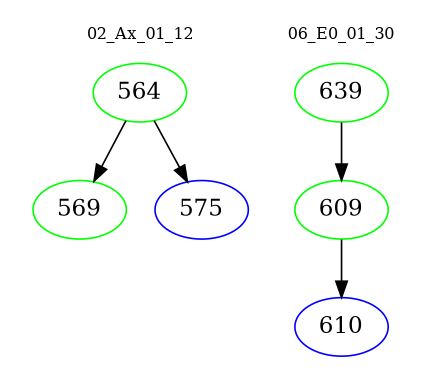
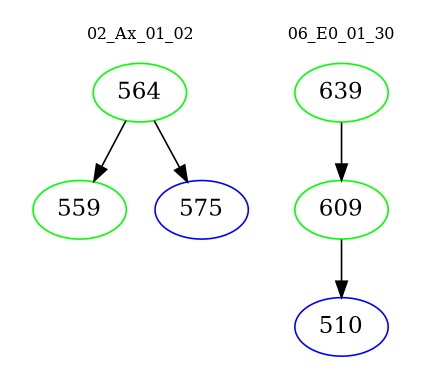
  digraph {
    node [color=green]
    edge [color=black]
    n1 [label=564]
-   n2 [label=569]
+   n2 [label=559]
    n3 [color=blue label=575]
    n4 [label=609]
-   n5 [color=blue label=610]
+   n5 [color=blue label=510]
    n6 [label=639]
    subgraph cluster_1 {
      color=white
      fontsize=10
-     label="02_Ax_01_12"
+     label="02_Ax_01_02"
      n1
      n2
      n3
    }
    subgraph cluster_2 {
      color=white
      fontsize=10
      label="06_E0_01_30"
      n4
      n5
      n6
    }
    n1 -> n2
    n1 -> n3
    n4 -> n5
    n6 -> n4
  }
